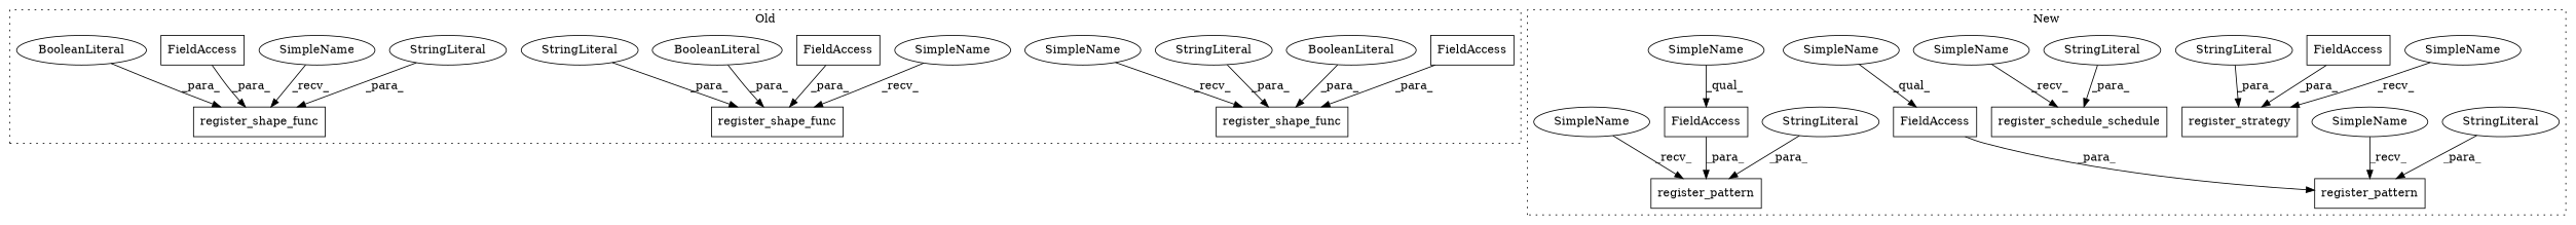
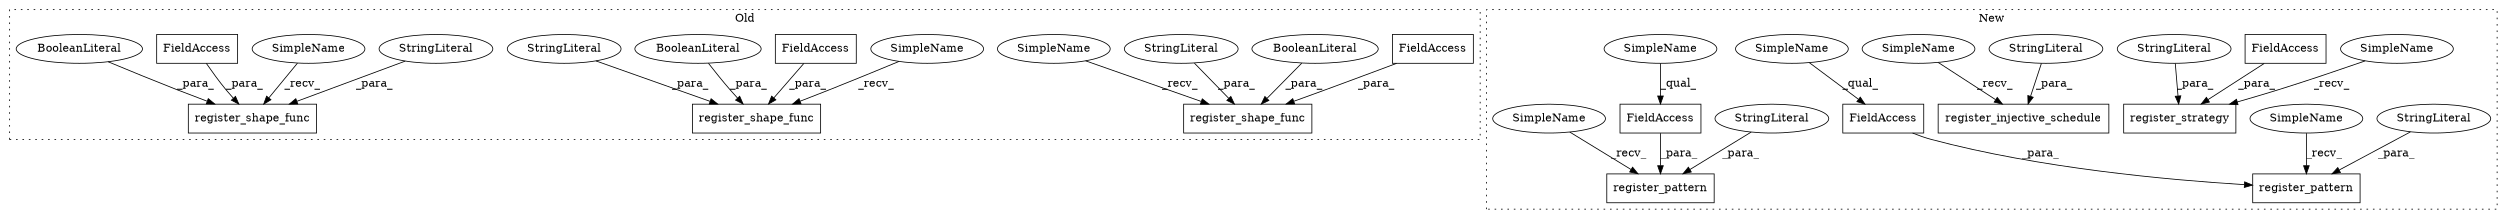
  digraph {
    node [a=42 l=2 s=21597 shape=ellipse]
    n1 [a=32 l="20,1" label=register_shape_func s="22270,22323" shape=box]
    n2 [a=32 l="20,1" label=register_shape_func s="22207,22260" shape=box]
    n3 [a=22 l=15 label=FieldAccess s=22245 shape=box]
    n4 [a=22 l=15 label=FieldAccess s=22308 shape=box]
    n5 [a=9 l=5 label=BooleanLiteral s=22302]
    n6 [a=9 l=5 label=BooleanLiteral s=22239]
    n7 [a=45 l=11 label=StringLiteral s=22227]
    n8 [a=45 l=11 label=StringLiteral s=22290]
    n9 [a=32 l="20,1" label=register_shape_func s="22144,22197" shape=box]
    n10 [a=22 l=15 label=FieldAccess s=22182 shape=box]
    n11 [a=9 l=5 label=BooleanLiteral s=22176]
    n12 [a=45 l=11 label=StringLiteral s=22164]
    n13 [label=SimpleName s=22204]
    n14 [label=SimpleName s=22141]
    n15 [label=SimpleName s=22267]
    n16 [a=32 l="17,1" label=register_pattern s="21560,21616" shape=box]
    n17 [a=22 l=19 label=FieldAccess shape=box]
-   n18 [a=32 l="28,1" label=register_schedule_schedule s="21503,21550" shape=box]
+   n18 [a=32 l="28,1" label=register_injective_schedule s="21503,21550" shape=box]
    n19 [a=45 l=19 label=StringLiteral s=21531]
    n20 [a=45 l=19 label=StringLiteral s=21577]
    n21 [a=32 l="18,1" label=register_strategy s="21626,21690" shape=box]
    n22 [a=22 l=30 label=FieldAccess s=21734 shape=box]
    n23 [a=22 l=29 label=FieldAccess s=21661 shape=box]
    n24 [a=45 l=16 label=StringLiteral s=21644]
    n25 [a=32 l="17,1" label=register_pattern s="21700,21764" shape=box]
    n26 [a=45 l=16 label=StringLiteral s=21717]
    n27 [l=9 label=SimpleName s=21734]
    n28 [l=9 label=SimpleName]
    n29 [label=SimpleName s=21697]
    n30 [label=SimpleName s=21623]
    n31 [label=SimpleName s=21557]
    n32 [label=SimpleName s=21500]
    subgraph cluster_1 {
      label=Old
      style=dotted
      n1
      n2
      n3
      n4
      n5
      n6
      n7
      n8
      n9
      n10
      n11
      n12
      n13
      n14
      n15
    }
    subgraph cluster_2 {
      label=New
      style=dotted
      n16
      n17
      n18
      n19
      n20
      n21
      n22
      n23
      n24
      n25
      n26
      n27
      n28
      n29
      n30
      n31
      n32
    }
    n3 -> n2 [label=_para_]
    n4 -> n1 [label=_para_]
    n5 -> n1 [label=_para_]
    n6 -> n2 [label=_para_]
    n7 -> n2 [label=_para_]
    n8 -> n1 [label=_para_]
    n10 -> n9 [label=_para_]
    n11 -> n9 [label=_para_]
    n12 -> n9 [label=_para_]
    n13 -> n2 [label=_recv_]
    n14 -> n9 [label=_recv_]
    n15 -> n1 [label=_recv_]
    n17 -> n16 [label=_para_]
    n19 -> n18 [label=_para_]
    n20 -> n16 [label=_para_]
    n22 -> n25 [label=_para_]
    n23 -> n21 [label=_para_]
    n24 -> n21 [label=_para_]
    n26 -> n25 [label=_para_]
    n27 -> n22 [label=_qual_]
    n28 -> n17 [label=_qual_]
    n29 -> n25 [label=_recv_]
    n30 -> n21 [label=_recv_]
    n31 -> n16 [label=_recv_]
    n32 -> n18 [label=_recv_]
  }
